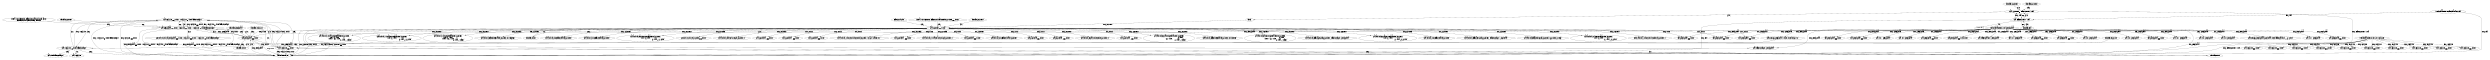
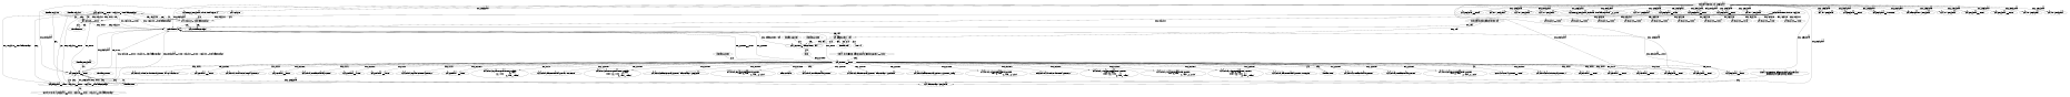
  digraph {
    n1 [label="(Call,replySize == NULL || *replySize != sizeof(effect_config_t))"]
    n2 [label="(Call,replySize == NULL)"]
    n3 [label="(Call,*replySize != sizeof(effect_config_t))"]
    n4 [label="(Call,pReplyData == NULL || replySize == NULL || *replySize != sizeof(effect_config_t))"]
    n5 [label="(MethodReturn,int)"]
    n6 [label="(Identifier,NULL)"]
    n7 [label="(Call,sizeof(effect_config_t))"]
    n8 [label="(Call,pReplyData == NULL)"]
    n9 [label="(ControlStructure,if (pReplyData == NULL || replySize == NULL || *replySize != sizeof(effect_config_t)))"]
    n10 [label="(MethodParameterIn,uint12_t *replySize)"]
    n11 [label="(Call,replySize == NULL)"]
    n12 [label="(Call,replySize == NULL)"]
    n13 [label="(Call,replySize == NULL)"]
    n14 [label="(Call,replySize == NULL)"]
    n15 [label="(Call,replySize == NULL)"]
    n16 [label="(Call,replySize == NULL)"]
    n17 [label="(Call,replySize == NULL)"]
    n18 [label="(Call,replySize == NULL)"]
    n19 [label="(Call,replySize == NULL)"]
    n20 [label="(Call,replySize == NULL)"]
    n21 [label="(Identifier,NULL)"]
    n22 [label="(Call,(effect_config_t *)pReplyData)"]
    n23 [label="(MethodParameterIn,void *pReplyData)"]
    n24 [label="(Call,pReplyData == NULL)"]
    n25 [label="(Call,(int *) pReplyData)"]
    n26 [label="(Call,(int *)pReplyData)"]
    n27 [label="(Call,(int *)pReplyData)"]
    n28 [label="(Call,memcpy(pReplyData, pCmdData, sizeof(effect_param_t) + p->psize))"]
    n29 [label="(Call,memcpy(pReplyData, vol_ret, sizeof(int32_t)*2))"]
    n30 [label="(Call,(int *) pReplyData)"]
    n31 [label="(Call,pReplyData == NULL)"]
    n32 [label="(Call,pReplyData == NULL)"]
    n33 [label="(Call,pReplyData == NULL)"]
    n34 [label="(Call,(int *) pReplyData)"]
    n35 [label="(Call,pReplyData == NULL)"]
    n36 [label="(Call,pReplyData == NULL)"]
    n37 [label="(Call,pReplyData == NULL)"]
    n38 [label="(Call,(int *)pReplyData)"]
    n39 [label="(Call,pReplyData == NULL)"]
    n40 [label="(Call,pReplyData == LVM_NULL)"]
    n41 [label="(Call,(effect_param_t *)pReplyData)"]
    n42 [label="(Call,(int *)pReplyData)"]
    n43 [label="(Call,pReplyData == NULL)"]
    n44 [label="(Call,pReplyData  == NULL)"]
    n45 [label="(Call,(int *)pReplyData)"]
    n46 [label="(Call,(int *)pReplyData)"]
    n47 [label="(Call,pContext == NULL)"]
    n48 [label="(Call,android::LvmEffect_enable(pContext))"]
    n49 [label="(Call,android::Effect_setConfig(pContext, (effect_config_t *) pCmdData))"]
    n50 [label="(Call,android::Effect_setConfig(pContext, &pContext->config))"]
    n51 [label="(Call,android::Volume_setParameter(pContext,\n (void *)p->data,\n                                                                 p->data + p->psize))"]
    n52 [label="(Block,android::VolumeSetVolumeLevel(pContext, 0))"]
    n53 [label="(Call,android::Virtualizer_getParameter(pContext,\n (void *)p->data,\n (size_t *)&p->vsize,\n                                                              p->data + voffset))"]
    n54 [label="(Call,android::Virtualizer_setParameter(pContext,\n (void *)p->data,\n                                                                       p->data + p->psize))"]
    n55 [label="(Call,android::Volume_getParameter(pContext,\n (void *)p->data,\n (size_t *)&p->vsize,\n                                                         p->data + voffset))"]
    n56 [label="(Call,android::Effect_setEnabled(pContext, LVM_FALSE))"]
    n57 [label="(Identifier,NULL)"]
    n58 [label="(Call,android::LvmEffect_disable(pContext))"]
    n59 [label="(Call,android::LvmEffect_enable(pContext))"]
    n60 [label="(Call,android::BassBoost_setParameter(pContext,\n (void *)p->data,\n                                                                    p->data + p->psize))"]
    n61 [label="(ControlStructure,if (pContext == NULL))"]
    n62 [label="(Call,android::BassSetStrength(pContext, 0))"]
    n63 [label="(Call,pCmdData   == NULL)"]
    n64 [label="(Call,pCmdData   == NULL)"]
    n65 [label="(Call,pCmdData == NULL)"]
    n66 [label="(Call,android::VolumeSetVolumeLevel(pContext, (int16_t)(maxdB*100)))"]
    n67 [label="(Call,pCmdData   == NULL)"]
    n68 [label="(Call,android::VirtualizerSetStrength(pContext, 0))"]
    n69 [label="(Call,pCmdData == NULL)"]
    n70 [label="(Call,android::LvmEffect_disable(pContext))"]
    n71 [label="(Call,pCmdData == NULL)"]
    n72 [label="(Call,pCmdData   == NULL)"]
    n73 [label="(Call,android::EqualizerSetPreset(pContext, 0))"]
    n74 [label="(Call,pCmdData    == NULL)"]
    n75 [label="(Call,android::Equalizer_getParameter(pContext,\n                                                            p->data,\n &p->vsize,\n                                                            p->data + voffset))"]
    n76 [label="(Call,android::Effect_setEnabled(pContext, LVM_TRUE))"]
    n77 [label="(Call,android::BassBoost_getParameter(pContext,\n                                                            p->data,\n (size_t *)&p->vsize,\n                                                            p->data + voffset))"]
    n78 [label="(Call,android::Effect_getConfig(pContext, (effect_config_t *)pReplyData))"]
    n79 [label="(Call,android::Equalizer_setParameter(pContext,\n (void *)p->data,\n                                                                     p->data + p->psize))"]
    n80 [label="(Call,* pContext = (EffectContext *) self)"]
    n81 [label="(Call,(EffectContext *) self)"]
    n82 [label="(Block,)"]
    n83 [label="(Identifier,self)"]
    1000119
    n85 [label="(MethodParameterIn,effect_handle_t  self)"]
    n86 [label="(Identifier,pContext)"]
    n87 [label="(Identifier,replySize)"]
    n88 [label="(Effect,cmdCode)"]
    n89 [label="(Identifier,pContext)"]
    n90 [label="(Identifier,pContext)"]
    n91 [label="(Literal,\"\tLVM_ERROR : Effect_command cmdCode Case: \"\n \"EFFECT_CMD_GET_CONFIG: ERROR\")"]
    n92 [label="(Identifier,replySize)"]
    n93 [label="(Literal,\"\tLVM_ERROR : Effect_command ERROR pContext == NULL\")"]
    n94 [label="(Call,*replySize)"]
    n95 [label="(Identifier,pReplyData)"]
    n96 [label="(Identifier,pContext)"]
    n1 -> n2 [label="CFG: "]
    n1 -> n3 [label="CFG: "]
    n1 -> n4 [label="AST: "]
    n1 -> n4 [label="DDG: replySize == NULL"]
    n1 -> n4 [label="DDG: *replySize != sizeof(effect_config_t)"]
    n1 -> n5 [label="DDG: *replySize != sizeof(effect_config_t)"]
    n1 -> n5 [label="DDG: replySize == NULL"]
    n2 -> n1 [label="AST: "]
    n2 -> n1 [label="DDG: replySize"]
    n2 -> n1 [label="DDG: NULL"]
    n2 -> n5 [label="DDG: NULL"]
    n2 -> n5 [label="DDG: replySize"]
    n2 -> n6 [label="CFG: "]
    n3 -> n1 [label="AST: "]
    n3 -> n1 [label="DDG: *replySize"]
    n3 -> n5 [label="CFG: "]
    n3 -> n7 [label="CFG: "]
    n4 -> n1 [label="CFG: "]
    n4 -> n5 [label="DDG: replySize == NULL || *replySize != sizeof(effect_config_t)"]
    n4 -> n5 [label="DDG: pReplyData == NULL || replySize == NULL || *replySize != sizeof(effect_config_t)"]
    n4 -> n5 [label="DDG: pReplyData == NULL"]
    n4 -> n8 [label="CFG: "]
    n4 -> n9 [label="AST: "]
    n6 -> n2 [label="AST: "]
    n8 -> n2 [label="DDG: NULL"]
    n8 -> n4 [label="AST: "]
    n8 -> n4 [label="DDG: pReplyData"]
    n8 -> n4 [label="DDG: NULL"]
    n8 -> n5 [label="DDG: NULL"]
    n8 -> n5 [label="DDG: pReplyData"]
    n8 -> n21 [label="CFG: "]
    n8 -> n22 [label="DDG: pReplyData"]
    n10 -> n2 [label="DDG: replySize"]
-   n10 -> n5 [label="DDG: (EffectContext *) self"]
+   n10 -> n5 [label="DDG: replySize"]
    n10 -> n11 [label="DDG: replySize"]
    n10 -> n12 [label="DDG: replySize"]
    n10 -> n13 [label="DDG: replySize"]
    n10 -> n14 [label="DDG: replySize"]
    n10 -> n15 [label="DDG: replySize"]
    n10 -> n16 [label="DDG: replySize"]
    n10 -> n17 [label="DDG: replySize"]
    n10 -> n18 [label="DDG: replySize"]
    n10 -> n19 [label="DDG: replySize"]
    n10 -> n20 [label="DDG: replySize"]
    n21 -> n8 [label="AST: "]
    n23 -> n5 [label="DDG: pReplyData"]
    n23 -> n8 [label="DDG: pReplyData"]
    n23 -> n22 [label="DDG: pReplyData"]
    n23 -> n24 [label="DDG: pReplyData"]
    n23 -> n25 [label="DDG: pReplyData"]
    n23 -> n26 [label="DDG: pReplyData"]
    n23 -> n27 [label="DDG: pReplyData"]
    n23 -> n28 [label="DDG: pReplyData"]
    n23 -> n29 [label="DDG: pReplyData"]
    n23 -> n30 [label="DDG: pReplyData"]
    n23 -> n31 [label="DDG: pReplyData"]
    n23 -> n32 [label="DDG: pReplyData"]
    n23 -> n33 [label="DDG: pReplyData"]
    n23 -> n34 [label="DDG: pReplyData"]
    n23 -> n35 [label="DDG: pReplyData"]
    n23 -> n36 [label="DDG: pReplyData"]
    n23 -> n37 [label="DDG: pReplyData"]
    n23 -> n38 [label="DDG: pReplyData"]
    n23 -> n39 [label="DDG: pReplyData"]
    n23 -> n40 [label="DDG: pReplyData"]
    n23 -> n41 [label="DDG: pReplyData"]
    n23 -> n42 [label="DDG: pReplyData"]
    n23 -> n43 [label="DDG: pReplyData"]
    n23 -> n44 [label="DDG: pReplyData"]
    n23 -> n45 [label="DDG: pReplyData"]
    n23 -> n46 [label="DDG: pReplyData"]
    n29 -> n3 [label="AST: "]
    n47 -> n5 [label="DDG: pContext == NULL"]
    n47 -> n5 [label="DDG: pContext"]
    n47 -> n5 [label="DDG: NULL"]
    n47 -> n8 [label="DDG: NULL"]
    n47 -> n35 [label="DDG: NULL"]
    n47 -> n36 [label="DDG: NULL"]
    n47 -> n37 [label="DDG: NULL"]
    n47 -> n48 [label="DDG: pContext"]
    n47 -> n49 [label="DDG: pContext"]
    n47 -> n50 [label="DDG: pContext"]
    n47 -> n51 [label="DDG: pContext"]
    n47 -> n52 [label="DDG: pContext"]
    n47 -> n53 [label="DDG: pContext"]
    n47 -> n54 [label="DDG: pContext"]
    n47 -> n55 [label="DDG: pContext"]
    n47 -> n56 [label="DDG: pContext"]
    n47 -> n57 [label="CFG: "]
    n47 -> n58 [label="DDG: pContext"]
    n47 -> n59 [label="DDG: pContext"]
    n47 -> n60 [label="DDG: pContext"]
    n47 -> n61 [label="AST: "]
    n47 -> n62 [label="DDG: pContext"]
    n47 -> n63 [label="DDG: NULL"]
    n47 -> n64 [label="DDG: NULL"]
    n47 -> n65 [label="DDG: NULL"]
    n47 -> n66 [label="DDG: pContext"]
    n47 -> n67 [label="DDG: NULL"]
    n47 -> n68 [label="DDG: pContext"]
    n47 -> n69 [label="DDG: NULL"]
    n47 -> n70 [label="DDG: pContext"]
    n47 -> n71 [label="DDG: NULL"]
    n47 -> n72 [label="DDG: NULL"]
    n47 -> n73 [label="DDG: pContext"]
    n47 -> n74 [label="DDG: NULL"]
    n47 -> n75 [label="DDG: pContext"]
    n47 -> n76 [label="DDG: pContext"]
    n47 -> n77 [label="DDG: pContext"]
    n47 -> n78 [label="DDG: pContext"]
    n47 -> n79 [label="DDG: pContext"]
    n57 -> n47 [label="AST: "]
    n80 -> n5 [label="DDG: (EffectContext *) self"]
    n80 -> n81 [label="CFG: "]
    n80 -> n82 [label="AST: "]
-   n81 -> n5 [label="DDG: self"]
+   n5 -> n81 [label="DDG: self"]
    n81 -> n80 [label="AST: "]
    n81 -> n80 [label="DDG: self"]
    n81 -> n83 [label="CFG: "]
    n81 -> 1000119 [label="AST: "]
    n82 -> n47 [label="DDG: pContext"]
    n83 -> n81 [label="AST: "]
    n85 -> n5 [label="DDG: self"]
    n85 -> n81 [label="DDG: self"]
    n86 -> n80 [label="AST: "]
    n87 -> n2 [label="AST: "]
    n87 -> n8 [label="CFG: "]
-   n88 -> n47 [label="CFG: "]
+   n47 -> n88 [label="CFG: "]
    n89 -> n80 [label="CFG: "]
    n90 -> n4 [label="CFG: "]
    n91 -> n4 [label="CFG: "]
    n92 -> n2 [label="CFG: "]
    n93 -> n47 [label="CFG: "]
-   n3 -> n94 [label="AST: "]
+   n94 -> n3 [label="AST: "]
    n95 -> n8 [label="AST: "]
    n96 -> n47 [label="AST: "]
  }
